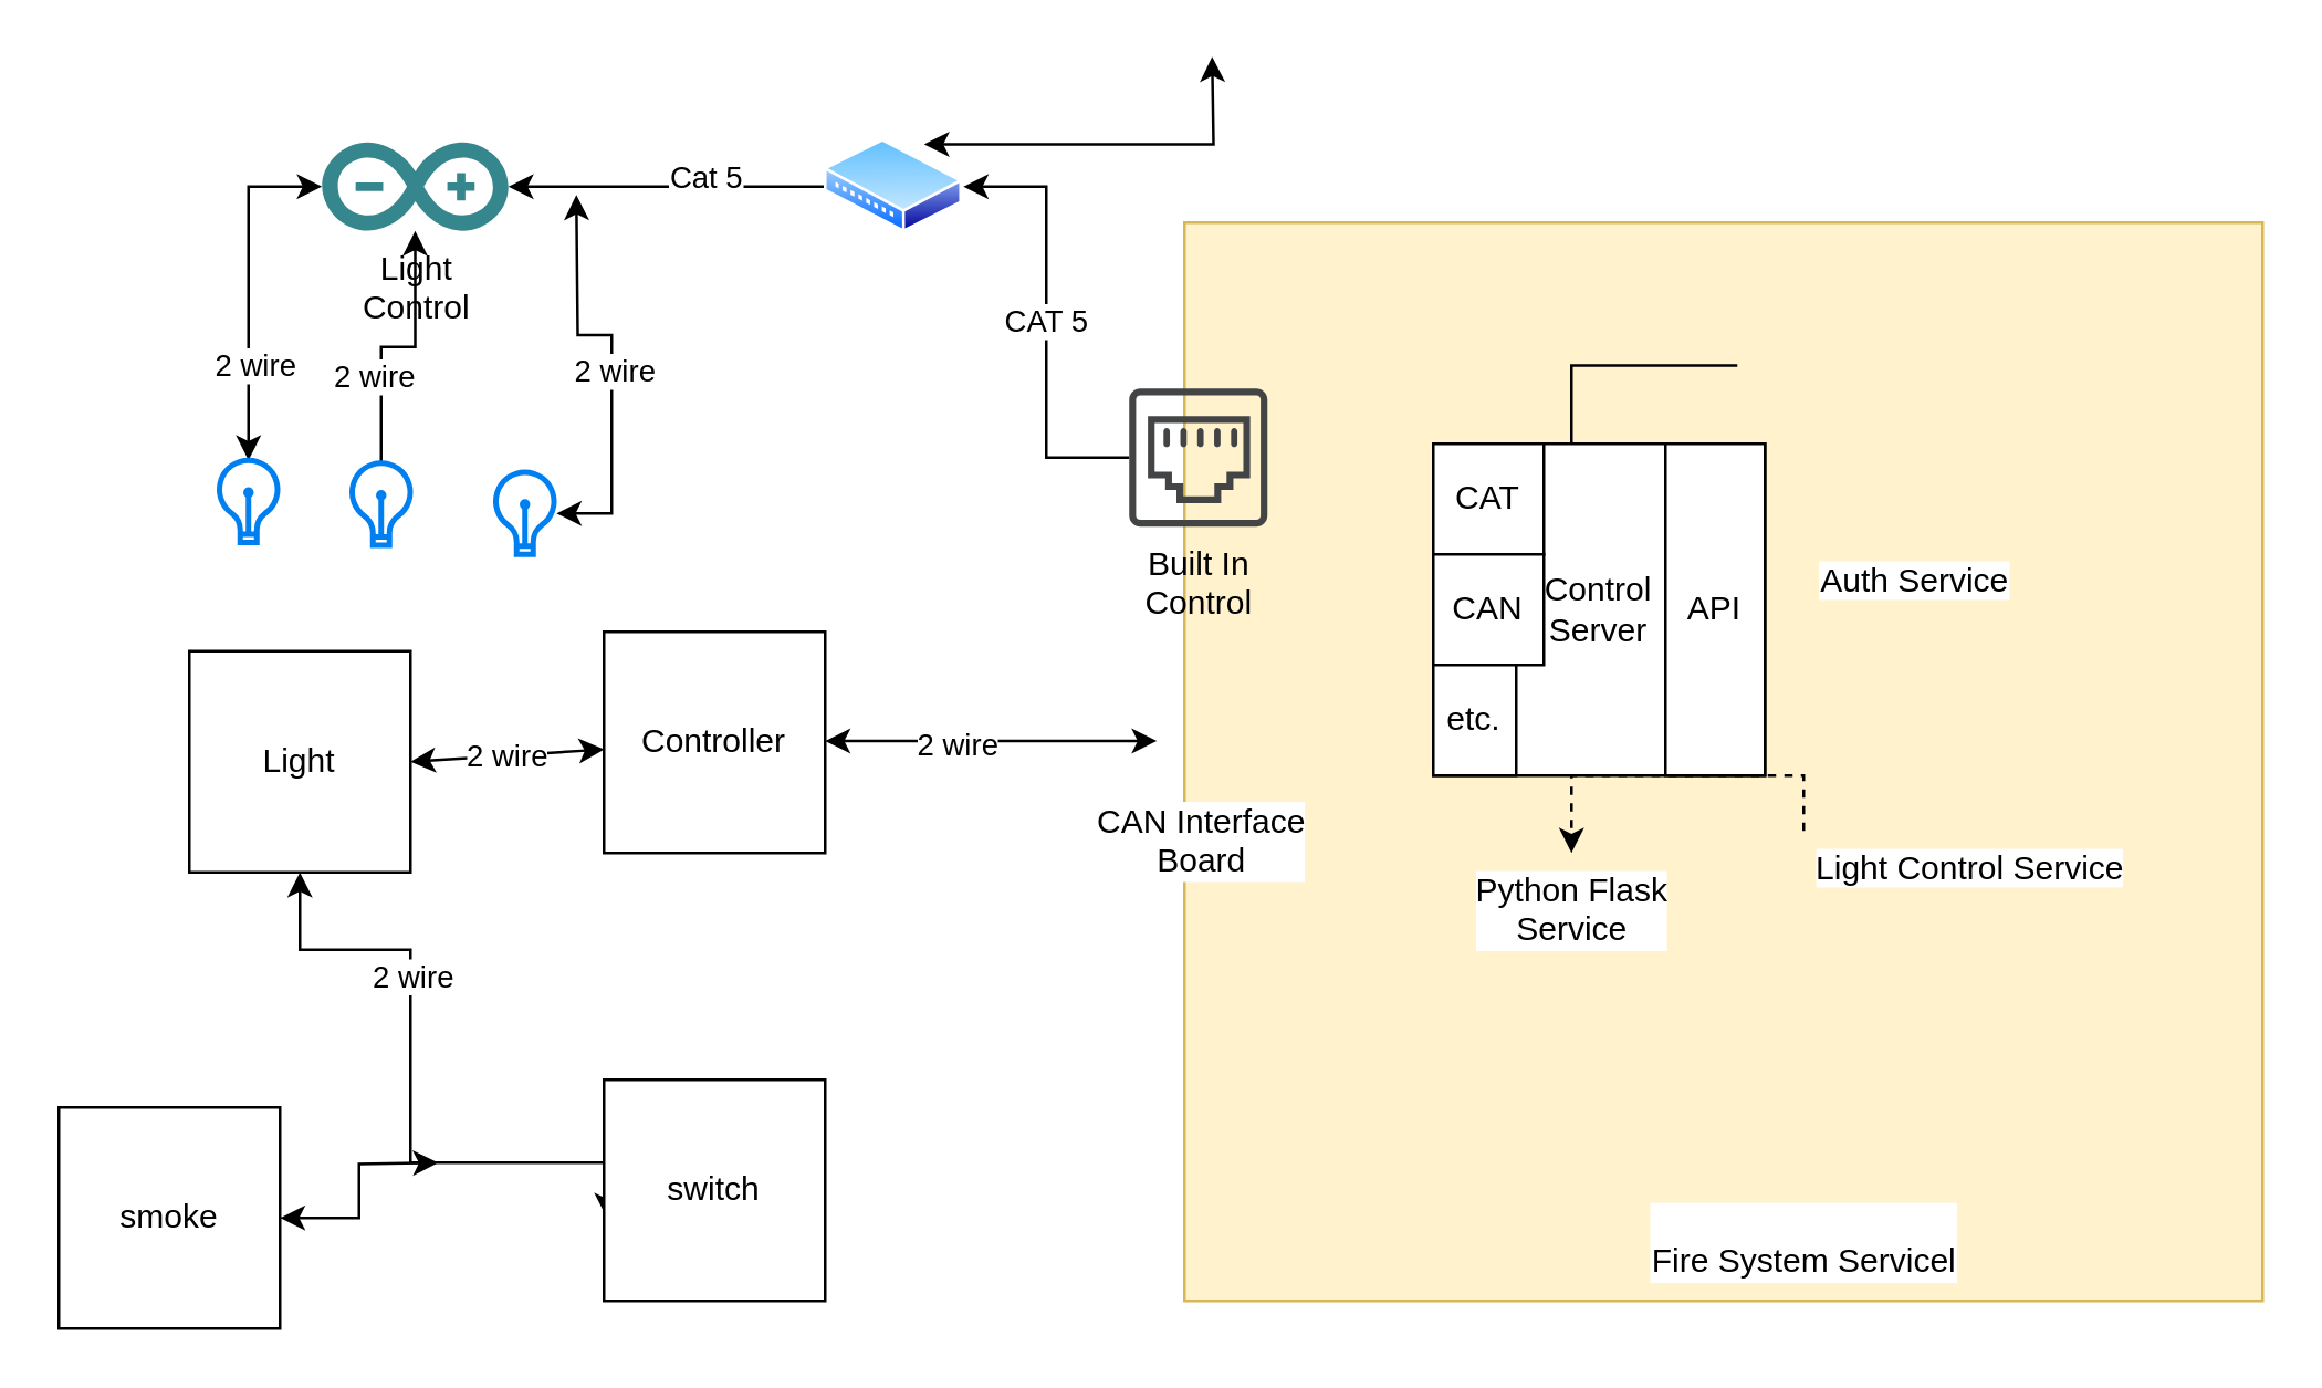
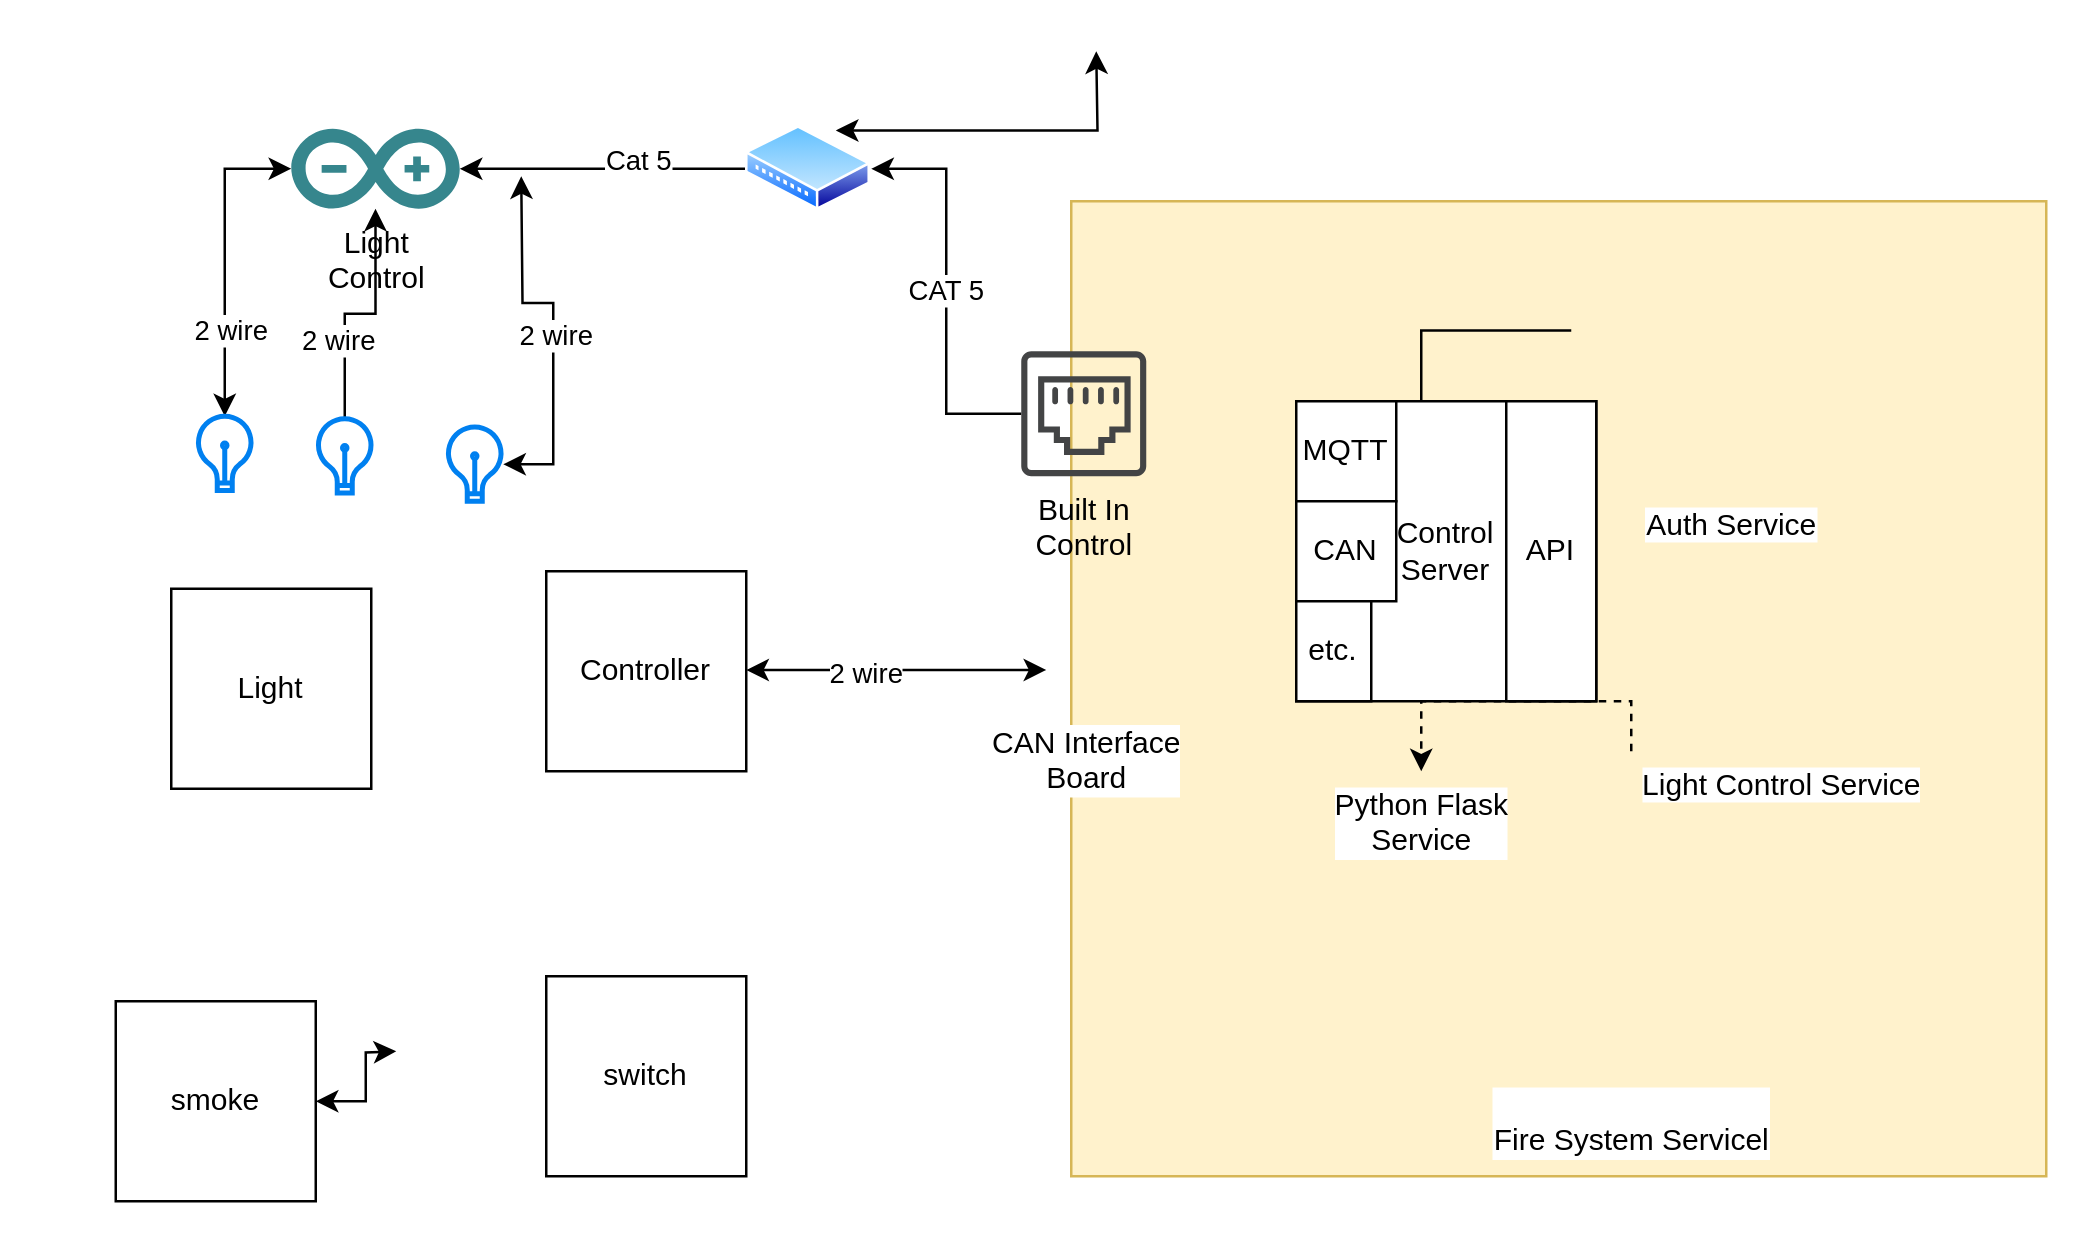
  <mxCell id="0" />
  <mxCell id="1" parent="0" />
  <mxCell id="2" value="" style="whiteSpace=wrap;html=1;aspect=fixed;fillColor=#fff2cc;strokeColor=#d6b656;" parent="1" vertex="1"><mxGeometry x="428" y="80" width="390" height="390" as="geometry" /></mxCell>
  <mxCell id="3" value="Light Control Service" style="shape=image;html=1;verticalAlign=top;verticalLabelPosition=bottom;labelBackgroundColor=#ffffff;imageAspect=0;aspect=fixed;image=https://cdn2.iconfinder.com/data/icons/amazon-aws-stencils/100/SDKs_copy_nodeJS-128.png;fillColor=#fff2cc;strokeColor=#d6b656;" parent="1" vertex="1"><mxGeometry x="648" y="172" width="128" height="128" as="geometry" /></mxCell>
  <mxCell id="4" style="edgeStyle=orthogonalEdgeStyle;rounded=0;orthogonalLoop=1;jettySize=auto;html=1;endArrow=diamond;" parent="1" source="5" target="6" edge="1"><mxGeometry relative="1" as="geometry" /></mxCell>
  <mxCell id="5" value="Auth Service" style="shape=image;html=1;verticalAlign=top;verticalLabelPosition=bottom;labelBackgroundColor=#ffffff;imageAspect=0;aspect=fixed;image=https://cdn2.iconfinder.com/data/icons/amazon-aws-stencils/100/SDKs_copy_nodeJS-128.png;fillColor=#fff2cc;strokeColor=#d6b656;" parent="1" vertex="1"><mxGeometry x="628" y="67.7" width="128" height="128" as="geometry" /></mxCell>
  <mxCell id="6" value="&lt;div&gt;Python Flask&lt;/div&gt;&lt;div&gt;Service&lt;br&gt;&lt;/div&gt;" style="shape=image;html=1;verticalAlign=top;verticalLabelPosition=bottom;labelBackgroundColor=#ffffff;imageAspect=0;aspect=fixed;image=https://cdn4.iconfinder.com/data/icons/essential-app-1/16/science-flask-chemistry-experiment-lab-128.png;fillColor=#fff2cc;strokeColor=#d6b656;" parent="1" vertex="1"><mxGeometry x="528" y="228" width="80" height="80" as="geometry" /></mxCell>
  <mxCell id="7" value="" style="shape=image;html=1;verticalAlign=top;verticalLabelPosition=bottom;labelBackgroundColor=#ffffff;imageAspect=0;aspect=fixed;image=https://cdn3.iconfinder.com/data/icons/logos-and-brands-adobe/512/272_Raspberry_Pi-128.png;fillColor=#fff2cc;strokeColor=#d6b656;" parent="1" vertex="1"><mxGeometry x="468" y="70" width="90" height="90" as="geometry" /></mxCell>
  <mxCell id="8" style="edgeStyle=orthogonalEdgeStyle;rounded=0;orthogonalLoop=1;jettySize=auto;html=1;entryX=0.5;entryY=1;entryDx=0;entryDy=0;dashed=1;" parent="1" source="9" target="6" edge="1"><mxGeometry relative="1" as="geometry" /></mxCell>
  <mxCell id="9" value="&lt;br&gt;Fire System Servicel" style="shape=image;html=1;verticalAlign=top;verticalLabelPosition=bottom;labelBackgroundColor=#ffffff;imageAspect=0;aspect=fixed;image=https://cdn2.iconfinder.com/data/icons/amazon-aws-stencils/100/SDKs_copy_nodeJS-128.png;fillColor=#fff2cc;strokeColor=#d6b656;" parent="1" vertex="1"><mxGeometry x="588" y="300" width="128" height="128" as="geometry" /></mxCell>
  <mxCell id="10" value="&lt;div&gt;Control&lt;/div&gt;&lt;div&gt;Server&lt;br&gt;&lt;/div&gt;" style="whiteSpace=wrap;html=1;aspect=fixed;" vertex="1" parent="1"><mxGeometry x="518" y="160" width="120" height="120" as="geometry" /></mxCell>
- <mxCell id="11" value="CAT" style="rounded=0;whiteSpace=wrap;html=1;" vertex="1" parent="1"><mxGeometry x="518" y="160" width="40" height="40" as="geometry" /></mxCell>
+ <mxCell id="11" value="MQTT" style="rounded=0;whiteSpace=wrap;html=1;" vertex="1" parent="1"><mxGeometry x="518" y="160" width="40" height="40" as="geometry" /></mxCell>
  <mxCell id="12" value="CAN" style="rounded=0;whiteSpace=wrap;html=1;" vertex="1" parent="1"><mxGeometry x="518" y="200" width="40" height="40" as="geometry" /></mxCell>
  <mxCell id="13" value="etc." style="rounded=0;whiteSpace=wrap;html=1;" vertex="1" parent="1"><mxGeometry x="518" y="240" width="30" height="40" as="geometry" /></mxCell>
  <mxCell id="14" value="API" style="rounded=0;whiteSpace=wrap;html=1;" vertex="1" parent="1"><mxGeometry x="602" y="160" width="36" height="120" as="geometry" /></mxCell>
  <mxCell id="15" value="CAT 5" style="edgeStyle=orthogonalEdgeStyle;rounded=0;orthogonalLoop=1;jettySize=auto;html=1;entryX=1;entryY=0.5;entryDx=0;entryDy=0;" edge="1" parent="1" source="16" target="23"><mxGeometry relative="1" as="geometry" /></mxCell>
  <mxCell id="16" value="&lt;div&gt;Built In &lt;br&gt;&lt;/div&gt;&lt;div&gt;Control&lt;br&gt;&lt;/div&gt;" style="pointerEvents=1;shadow=0;dashed=0;html=1;strokeColor=none;fillColor=#434445;aspect=fixed;labelPosition=center;verticalLabelPosition=bottom;verticalAlign=top;align=center;outlineConnect=0;shape=mxgraph.vvd.ethernet_port;" vertex="1" parent="1"><mxGeometry x="408" y="140" width="50" height="50" as="geometry" /></mxCell>
  <mxCell id="17" style="edgeStyle=orthogonalEdgeStyle;rounded=0;orthogonalLoop=1;jettySize=auto;html=1;startArrow=classic;startFill=1;" edge="1" parent="1" source="19"><mxGeometry relative="1" as="geometry"><mxPoint x="298" y="267.5" as="targetPoint" /></mxGeometry></mxCell>
  <mxCell id="18" value="2 wire" style="edgeLabel;html=1;align=center;verticalAlign=middle;resizable=0;points=[];" vertex="1" connectable="0" parent="17"><mxGeometry x="0.217" y="1" relative="1" as="geometry"><mxPoint as="offset" /></mxGeometry></mxCell>
  <mxCell id="19" value="&lt;div&gt;CAN Interface&lt;/div&gt;&lt;div&gt;Board&lt;br&gt;&lt;/div&gt;" style="shape=image;html=1;verticalAlign=top;verticalLabelPosition=bottom;labelBackgroundColor=#ffffff;imageAspect=0;aspect=fixed;image=https://cdn4.iconfinder.com/data/icons/johaupt_free_icons_01/com_plug01.png" vertex="1" parent="1"><mxGeometry x="418" y="252" width="31" height="31" as="geometry" /></mxCell>
  <mxCell id="20" style="edgeStyle=orthogonalEdgeStyle;rounded=0;orthogonalLoop=1;jettySize=auto;html=1;" edge="1" parent="1" source="23" target="24"><mxGeometry relative="1" as="geometry" /></mxCell>
  <mxCell id="21" value="Cat 5" style="edgeLabel;html=1;align=center;verticalAlign=middle;resizable=0;points=[];" vertex="1" connectable="0" parent="20"><mxGeometry x="-0.235" y="-4" relative="1" as="geometry"><mxPoint as="offset" /></mxGeometry></mxCell>
  <mxCell id="22" style="edgeStyle=orthogonalEdgeStyle;rounded=0;orthogonalLoop=1;jettySize=auto;html=1;exitX=0.75;exitY=0;exitDx=0;exitDy=0;startArrow=classic;startFill=1;" edge="1" parent="1" source="23"><mxGeometry relative="1" as="geometry"><mxPoint x="438" y="20" as="targetPoint" /></mxGeometry></mxCell>
  <mxCell id="23" value="" style="aspect=fixed;perimeter=ellipsePerimeter;html=1;align=center;shadow=0;dashed=0;spacingTop=3;image;image=img/lib/active_directory/wiring_hub.svg;" vertex="1" parent="1"><mxGeometry x="298" y="50" width="50" height="34" as="geometry" /></mxCell>
  <mxCell id="24" value="&lt;div&gt;Light&lt;/div&gt;&lt;div&gt;Control&lt;br&gt;&lt;/div&gt;" style="dashed=0;outlineConnect=0;html=1;align=center;labelPosition=center;verticalLabelPosition=bottom;verticalAlign=top;shape=mxgraph.weblogos.arduino;fillColor=#36868D;strokeColor=none" vertex="1" parent="1"><mxGeometry x="116" y="51" width="67.4" height="32" as="geometry" /></mxCell>
  <mxCell id="25" style="edgeStyle=orthogonalEdgeStyle;rounded=0;orthogonalLoop=1;jettySize=auto;html=1;startArrow=classic;startFill=1;" edge="1" parent="1" source="27" target="24"><mxGeometry relative="1" as="geometry"><Array as="points"><mxPoint x="89" y="67" /></Array></mxGeometry></mxCell>
  <mxCell id="26" value="2 wire" style="edgeLabel;html=1;align=center;verticalAlign=middle;resizable=0;points=[];" vertex="1" connectable="0" parent="25"><mxGeometry x="-0.44" y="-2" relative="1" as="geometry"><mxPoint as="offset" /></mxGeometry></mxCell>
  <mxCell id="27" value="" style="html=1;verticalLabelPosition=bottom;align=center;labelBackgroundColor=#ffffff;verticalAlign=top;strokeWidth=2;strokeColor=#0080F0;shadow=0;dashed=0;shape=mxgraph.ios7.icons.lightbulb;" vertex="1" parent="1"><mxGeometry x="78" y="166" width="22.8" height="29.7" as="geometry" /></mxCell>
  <mxCell id="28" style="edgeStyle=orthogonalEdgeStyle;rounded=0;orthogonalLoop=1;jettySize=auto;html=1;" edge="1" parent="1" source="30" target="24"><mxGeometry relative="1" as="geometry" /></mxCell>
  <mxCell id="29" value="2 wire" style="edgeLabel;html=1;align=center;verticalAlign=middle;resizable=0;points=[];" vertex="1" connectable="0" parent="28"><mxGeometry x="-0.342" y="3" relative="1" as="geometry"><mxPoint as="offset" /></mxGeometry></mxCell>
  <mxCell id="30" value="" style="html=1;verticalLabelPosition=bottom;align=center;labelBackgroundColor=#ffffff;verticalAlign=top;strokeWidth=2;strokeColor=#0080F0;shadow=0;dashed=0;shape=mxgraph.ios7.icons.lightbulb;" vertex="1" parent="1"><mxGeometry x="126" y="167" width="22.8" height="29.7" as="geometry" /></mxCell>
  <mxCell id="31" style="edgeStyle=orthogonalEdgeStyle;rounded=0;orthogonalLoop=1;jettySize=auto;html=1;startArrow=classic;startFill=1;" edge="1" parent="1" source="33"><mxGeometry relative="1" as="geometry"><mxPoint x="208" y="70" as="targetPoint" /></mxGeometry></mxCell>
  <mxCell id="32" value="2 wire" style="edgeLabel;html=1;align=center;verticalAlign=middle;resizable=0;points=[];" vertex="1" connectable="0" parent="31"><mxGeometry x="-0.024" y="-1" relative="1" as="geometry"><mxPoint as="offset" /></mxGeometry></mxCell>
  <mxCell id="33" value="" style="html=1;verticalLabelPosition=bottom;align=center;labelBackgroundColor=#ffffff;verticalAlign=top;strokeWidth=2;strokeColor=#0080F0;shadow=0;dashed=0;shape=mxgraph.ios7.icons.lightbulb;" vertex="1" parent="1"><mxGeometry x="178" y="170.3" width="22.8" height="29.7" as="geometry" /></mxCell>
  <mxCell id="34" value="Controller" style="whiteSpace=wrap;html=1;aspect=fixed;" vertex="1" parent="1"><mxGeometry x="218" y="228" width="80" height="80" as="geometry" /></mxCell>
- <mxCell id="35" style="edgeStyle=orthogonalEdgeStyle;rounded=0;orthogonalLoop=1;jettySize=auto;html=1;entryX=0.013;entryY=0.625;entryDx=0;entryDy=0;entryPerimeter=0;startArrow=classic;startFill=1;" edge="1" parent="1" source="37" target="38"><mxGeometry relative="1" as="geometry"><Array as="points"><mxPoint x="108" y="343" /><mxPoint x="148" y="343" /><mxPoint x="148" y="420" /></Array></mxGeometry></mxCell>
- <mxCell id="36" value="2 wire" style="edgeLabel;html=1;align=center;verticalAlign=middle;resizable=0;points=[];" vertex="1" connectable="0" parent="35"><mxGeometry x="-0.347" relative="1" as="geometry"><mxPoint as="offset" /></mxGeometry></mxCell>
  <mxCell id="37" value="Light" style="whiteSpace=wrap;html=1;aspect=fixed;" vertex="1" parent="1"><mxGeometry y="235" width="80" height="80" as="geometry" x="68" /></mxCell>
  <mxCell id="38" value="switch" style="whiteSpace=wrap;html=1;aspect=fixed;" vertex="1" parent="1"><mxGeometry x="218" y="390" width="80" height="80" as="geometry" /></mxCell>
- <mxCell id="39" value="2 wire" style="endArrow=classic;startArrow=classic;html=1;exitX=1;exitY=0.5;exitDx=0;exitDy=0;" edge="1" parent="1" source="37" target="34"><mxGeometry width="50" height="50" relative="1" as="geometry"><mxPoint x="134.7" y="285" as="sourcePoint" /><mxPoint x="184.7" y="235" as="targetPoint" /></mxGeometry></mxCell>
  <mxCell id="40" style="edgeStyle=orthogonalEdgeStyle;rounded=0;orthogonalLoop=1;jettySize=auto;html=1;startArrow=classic;startFill=1;" edge="1" parent="1" source="41"><mxGeometry relative="1" as="geometry"><mxPoint x="158" y="420" as="targetPoint" /></mxGeometry></mxCell>
- <mxCell id="41" value="smoke" style="whiteSpace=wrap;html=1;aspect=fixed;" vertex="1" parent="1"><mxGeometry x="20.8" y="400" width="80" height="80" as="geometry" /></mxCell>
+ <mxCell id="41" value="smoke" style="whiteSpace=wrap;html=1;aspect=fixed;" vertex="1" parent="1"><mxGeometry x="45.8" y="400" width="80" height="80" as="geometry" /></mxCell>
